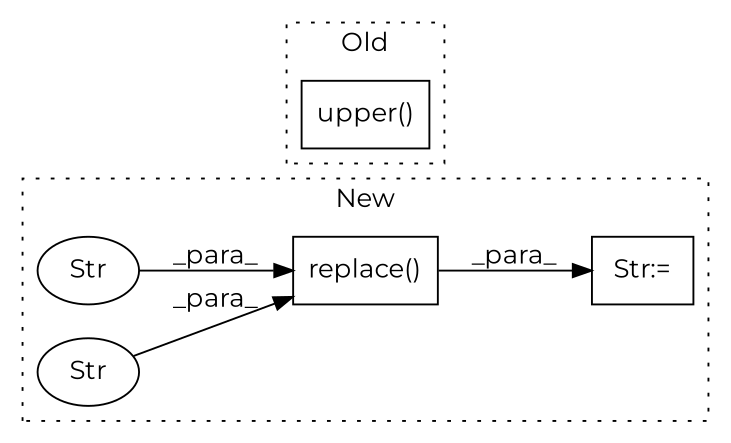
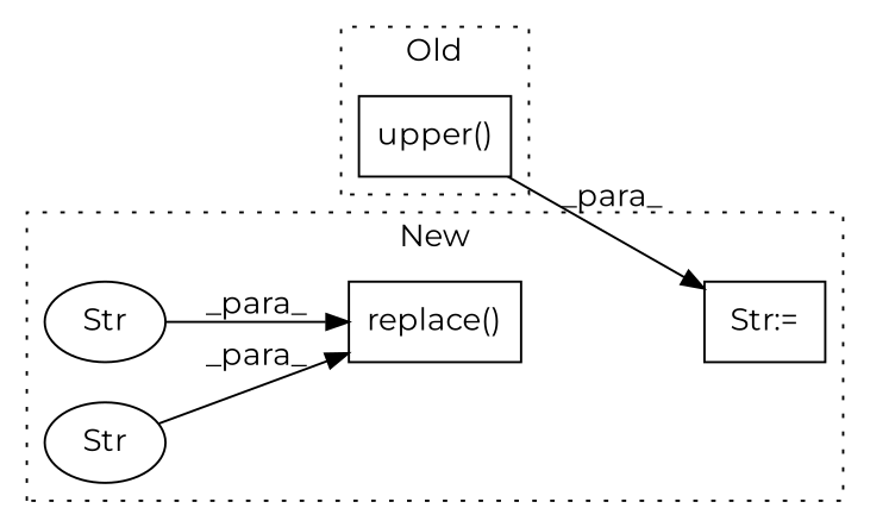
  digraph {
    fontname=Montserrat
    rankdir=LR
    node [a=75 fontname=Montserrat l=3 shape=box]
    edge [fontname=Montserrat]
    n1 [l="37,1" label="replace()" s="2188,2232"]
    n2 [a=66 l=2 label=Str s=2230 shape=ellipse]
    n3 [a=66 label=Str s=2225 shape=ellipse]
    n4 [a=68 label="Str:=" s=2185]
    n5 [l=97 label="upper()" s=2133]
    subgraph cluster_1 {
      label=New
      style=dotted
      n1
      n2
      n3
      n4
    }
    subgraph cluster_2 {
      label=Old
      style=dotted
      n5
    }
-   n1 -> n4 [label=_para_]
+   n5 -> n4 [label=_para_]
    n2 -> n1 [label=_para_]
    n3 -> n1 [label=_para_]
  }
